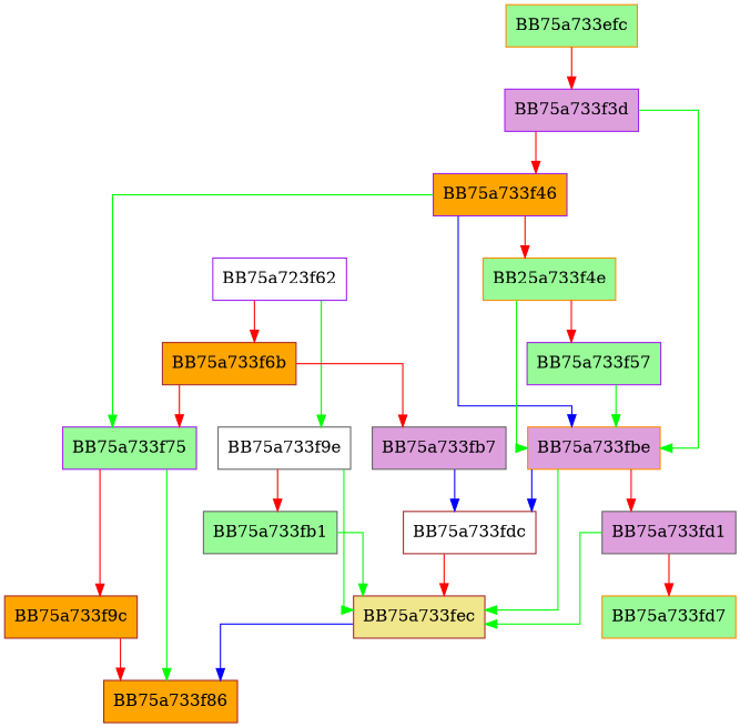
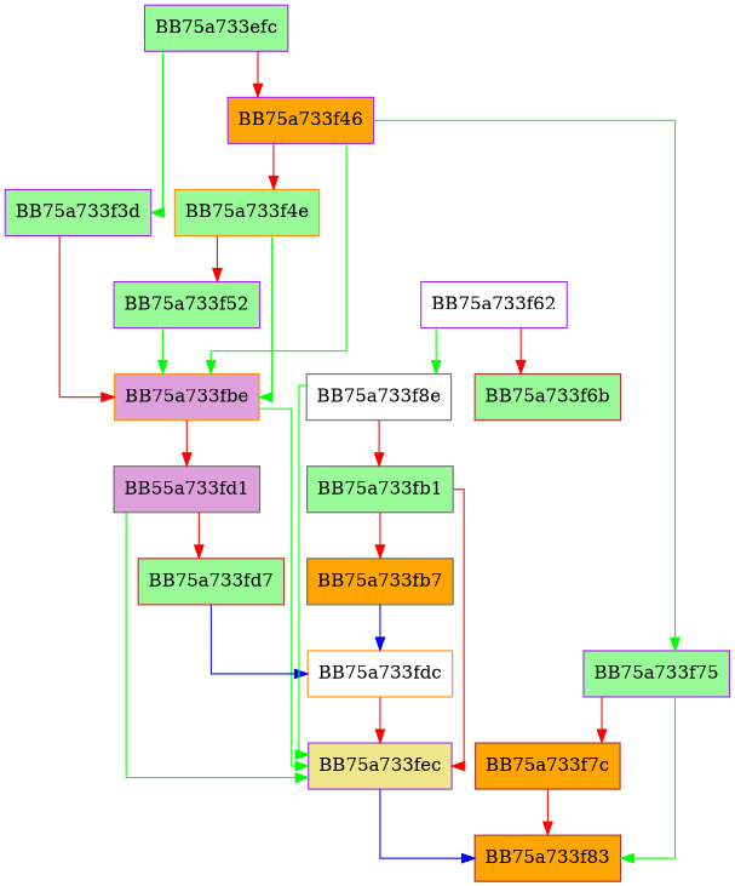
  digraph {
    splines=ortho
    node [color=purple fillcolor=palegreen shape=box style=filled]
    edge [color=red]
-   BB75a733efc [color=darkorange]
-   BB75a733f3d [fillcolor=plum]
-   BB75a733f86 [color=brown fillcolor=orange]
+   BB75a733efc
+   BB75a733f3d
+   BB75a733f86 [color=brown fillcolor=orange label=BB75a733f83]
    BB75a733f75
-   BB75a733f7c [color=brown fillcolor=orange label=BB75a733f9c]
+   BB75a733f7c [color=brown fillcolor=orange]
    BB75a733fbe [color=darkorange fillcolor=plum]
    BB75a733f46 [fillcolor=orange]
-   BB75a733fec [color=brown fillcolor=khaki]
-   BB75a733fd1 [color=gray40 fillcolor=plum]
-   BB75a733f4e [color=darkorange label=BB25a733f4e]
-   BB75a733fd7 [color=darkorange]
-   BB75a733f57
-   BB75a733f9e [color=gray40 fillcolor=white]
+   BB75a733fec [fillcolor=khaki]
+   BB75a733fd1 [color=gray40 fillcolor=plum label=BB55a733fd1]
+   BB75a733f4e [color=darkorange]
+   BB75a733fd7 [color=brown]
+   BB75a733f57 [label=BB75a733f52]
+   BB75a733f9e [color=gray40 fillcolor=white label=BB75a733f8e]
    BB75a733fb1 [color=gray40]
-   BB75a733f62 [fillcolor=white label=BB75a723f62]
-   BB75a733f6b [color=brown fillcolor=orange]
-   BB75a733fb7 [color=gray40 fillcolor=plum]
-   BB75a733fdc [color=brown fillcolor=white]
-   BB75a733efc -> BB75a733f3d
-   BB75a733f3d -> BB75a733fbe [color=green]
-   BB75a733f3d -> BB75a733f46
+   BB75a733f62 [fillcolor=white]
+   BB75a733f6b [color=brown]
+   BB75a733fb7 [color=gray40 fillcolor=orange]
+   BB75a733fdc [color=darkorange fillcolor=white]
+   BB75a733efc -> BB75a733f3d [color=green]
+   BB75a733f3d -> BB75a733fbe
+   BB75a733efc -> BB75a733f46
    BB75a733f75 -> BB75a733f86 [color=green]
    BB75a733f75 -> BB75a733f7c
    BB75a733f7c -> BB75a733f86
    BB75a733fbe -> BB75a733fec [color=green]
    BB75a733fbe -> BB75a733fd1
    BB75a733f46 -> BB75a733f75 [color=green]
-   BB75a733f46 -> BB75a733fbe [color=blue]
+   BB75a733f46 -> BB75a733fbe [color=green]
    BB75a733f46 -> BB75a733f4e
    BB75a733fec -> BB75a733f86 [color=blue]
    BB75a733fd1 -> BB75a733fec [color=green]
    BB75a733fd1 -> BB75a733fd7
    BB75a733f4e -> BB75a733fbe [color=green]
    BB75a733f4e -> BB75a733f57
-   BB75a733fbe -> BB75a733fdc [color=blue]
+   BB75a733fd7 -> BB75a733fdc [color=blue]
    BB75a733f57 -> BB75a733fbe [color=green]
    BB75a733f9e -> BB75a733fec [color=green]
    BB75a733f9e -> BB75a733fb1
-   BB75a733fb1 -> BB75a733fec [color=green]
-   BB75a733f6b -> BB75a733fb7
+   BB75a733fb1 -> BB75a733fec
+   BB75a733fb1 -> BB75a733fb7
    BB75a733f62 -> BB75a733f9e [color=green]
    BB75a733f62 -> BB75a733f6b
-   BB75a733f6b -> BB75a733f75
    BB75a733fb7 -> BB75a733fdc [color=blue]
    BB75a733fdc -> BB75a733fec
  }
